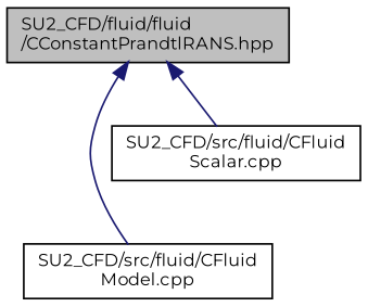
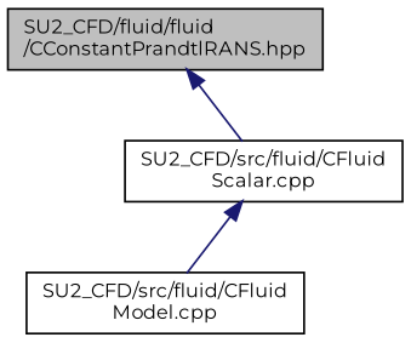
  digraph {
    fontname=Montserrat
    node [color=black fillcolor=white fontname=Montserrat fontsize=10 shape=record style=filled]
    edge [color=midnightblue dir=back fontname=Montserrat fontsize=10 labelfontname=Helvetica labelfontsize=10 style=solid]
    n1 [fillcolor=grey75 fontcolor=black height=0.2 label="SU2_CFD/fluid/fluid\l/CConstantPrandtlRANS.hpp" width=0.4]
    n2 [height=0.2 label="SU2_CFD/src/fluid/CFluid\lModel.cpp" width=0.4]
    n3 [height=0.2 label="SU2_CFD/src/fluid/CFluid\lScalar.cpp" width=0.4]
-   n1 -> n2
+   n3 -> n2
    n1 -> n3
  }
